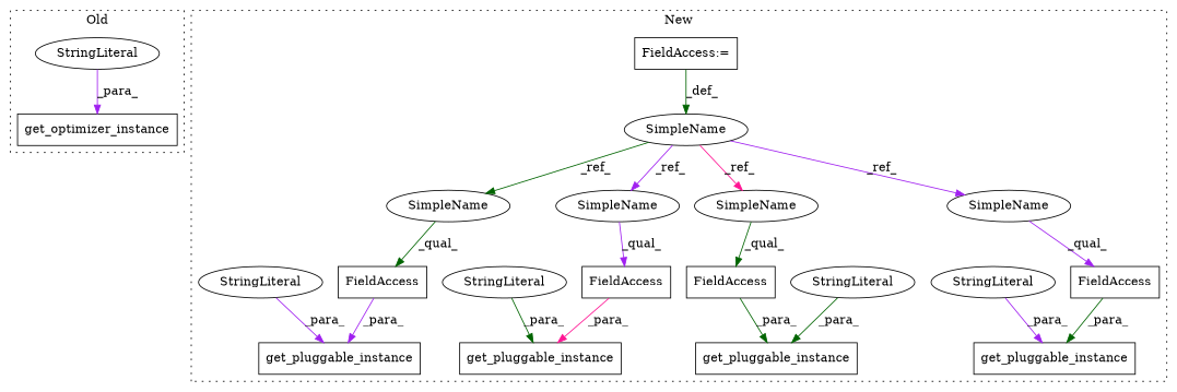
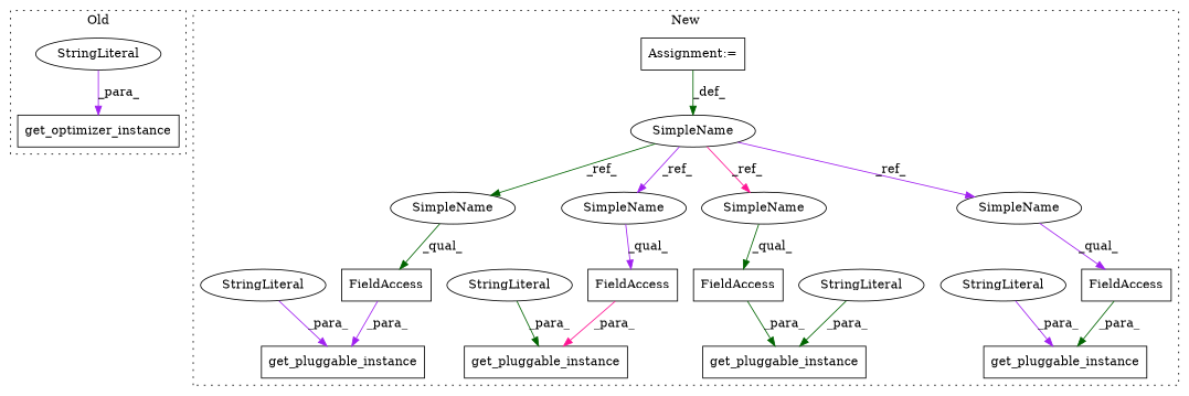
  digraph {
    node [a=32 l=13 s=2576 shape=box]
    edge [color=purple]
    n1 [l="23,1" label=get_optimizer_instance s="2437,2466"]
    n2 [a=45 l=6 label=StringLiteral s=2460 shape=ellipse]
    n3 [l="23,1" label=get_pluggable_instance s="2553,2624"]
    n4 [a=22 l=25 label=FieldAccess]
-   n5 [a=7 label="FieldAccess:=" s=2136]
+   n5 [a=7 label="Assignment:=" s=2136]
    n6 [a=45 l=22 label=StringLiteral s=2602 shape=ellipse]
    n7 [l="23,1" label=get_pluggable_instance s="2395,2448"]
    n8 [a=42 label=SimpleName s=2136 shape=ellipse]
    n9 [a=22 l=23 label=FieldAccess s=2418]
    n10 [a=45 l=6 label=StringLiteral s=2442 shape=ellipse]
    n11 [l="23,1" label=get_pluggable_instance s="2681,2741"]
    n12 [a=22 l=30 label=FieldAccess s=2704]
    n13 [l="23,1" label=get_pluggable_instance s="2221,2286"]
    n14 [a=22 l=23 label=FieldAccess s=2244]
    n15 [a=45 l=6 label=StringLiteral s=2735 shape=ellipse]
    n16 [a=45 l=18 label=StringLiteral s=2268 shape=ellipse]
    n17 [a=42 label=SimpleName s=2418 shape=ellipse]
    n18 [a=42 label=SimpleName s=2244 shape=ellipse]
    n19 [a=42 label=SimpleName s=2704 shape=ellipse]
    n20 [a=42 label=SimpleName shape=ellipse]
    subgraph cluster_1 {
      label=Old
      style=dotted
      n1
      n2
    }
    subgraph cluster_2 {
      label=New
      style=dotted
      n3
      n4
      n5
      n6
      n7
      n8
      n9
      n10
      n11
      n12
      n13
      n14
      n15
      n16
      n17
      n18
      n19
      n20
    }
    n2 -> n1 [label=_para_]
    n4 -> n3 [label=_para_ color=darkgreen]
    n5 -> n8 [label=_def_ color=darkgreen]
    n6 -> n3 [label=_para_]
    n8 -> n17 [label=_ref_]
    n8 -> n18 [label=_ref_ color=darkgreen]
    n8 -> n19 [label=_ref_ color=deeppink]
    n8 -> n20 [label=_ref_]
    n9 -> n7 [label=_para_ color=deeppink]
    n10 -> n7 [label=_para_ color=darkgreen]
    n12 -> n11 [label=_para_ color=darkgreen]
    n14 -> n13 [label=_para_]
    n15 -> n11 [label=_para_ color=darkgreen]
    n16 -> n13 [label=_para_]
    n17 -> n9 [label=_qual_]
    n18 -> n14 [label=_qual_ color=darkgreen]
    n19 -> n12 [label=_qual_ color=darkgreen]
    n20 -> n4 [label=_qual_]
  }
